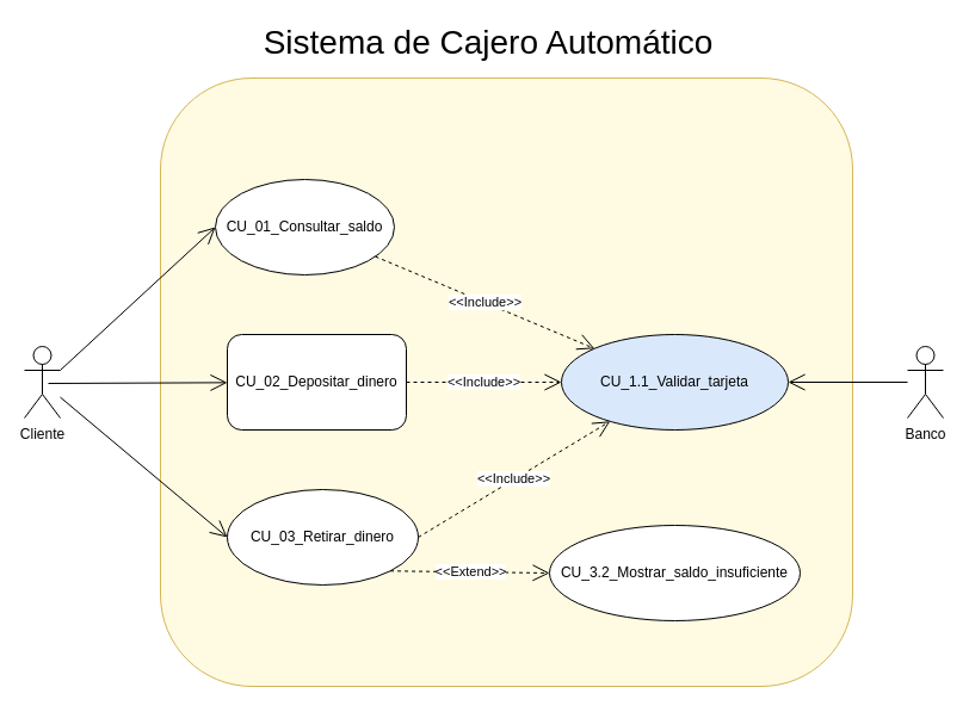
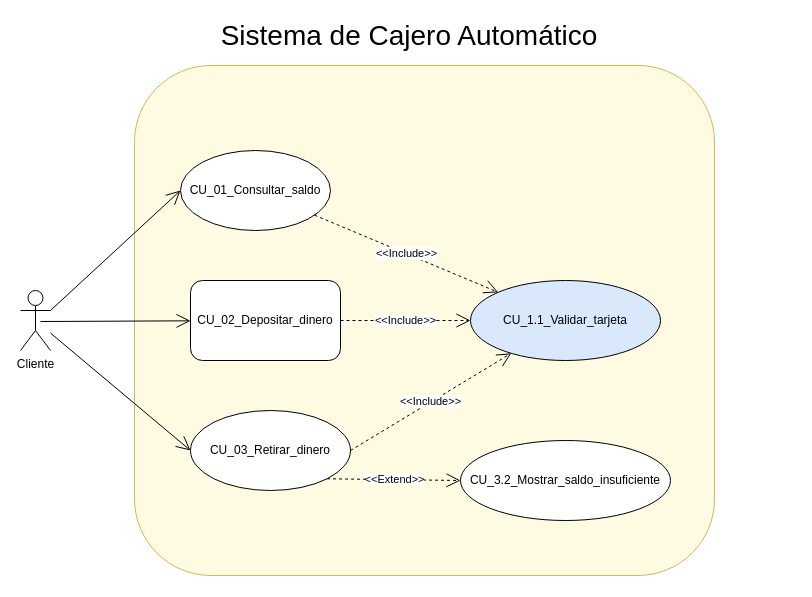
  <mxCell id="0" />
  <mxCell id="1" parent="0" />
  <mxCell id="2" value="" style="rounded=1;whiteSpace=wrap;html=1;fillColor=#FFFBE2;strokeColor=#d6b656;" parent="1" vertex="1"><mxGeometry x="134" y="65" width="580" height="510" as="geometry" /></mxCell>
  <mxCell id="3" value="Cliente" style="shape=umlActor;verticalLabelPosition=bottom;verticalAlign=top;html=1;outlineConnect=0;rounded=1;" parent="1" vertex="1"><mxGeometry x="20" y="290" width="30" height="60" as="geometry" /></mxCell>
- <mxCell id="4" value="Banco" style="shape=umlActor;verticalLabelPosition=bottom;verticalAlign=top;html=1;outlineConnect=0;rounded=1;" parent="1" vertex="1"><mxGeometry x="760" y="290" width="30" height="60" as="geometry" /></mxCell>
  <mxCell id="5" value="CU_01_Consultar_saldo" style="ellipse;whiteSpace=wrap;html=1;rounded=1;" parent="1" vertex="1"><mxGeometry x="180" y="150" width="150" height="80" as="geometry" /></mxCell>
  <mxCell id="6" value="CU_02_Depositar_dinero" style="whiteSpace=wrap;html=1;rounded=1;" parent="1" vertex="1"><mxGeometry x="190" y="280" width="150" height="80" as="geometry" /></mxCell>
  <mxCell id="7" value="CU_03_Retirar_dinero" style="ellipse;whiteSpace=wrap;html=1;rounded=1;" parent="1" vertex="1"><mxGeometry x="190" y="410" width="160" height="80" as="geometry" /></mxCell>
  <mxCell id="8" value="CU_1.1_Validar_tarjeta" style="ellipse;whiteSpace=wrap;html=1;rounded=1;fillColor=#dae8fc;" parent="1" vertex="1"><mxGeometry x="470" y="280" width="190" height="80" as="geometry" /></mxCell>
  <mxCell id="9" value="&amp;lt;&amp;lt;Include&amp;gt;&amp;gt;" style="endArrow=open;endSize=12;dashed=1;html=1;rounded=1;" parent="1" source="5" target="8" edge="1"><mxGeometry width="160" relative="1" as="geometry"><mxPoint x="344" y="200" as="sourcePoint" /><mxPoint x="504" y="200" as="targetPoint" /></mxGeometry></mxCell>
  <mxCell id="10" value="&amp;lt;&amp;lt;Include&amp;gt;&amp;gt;" style="endArrow=open;endSize=12;dashed=1;html=1;rounded=1;exitX=1;exitY=0.5;exitDx=0;exitDy=0;" parent="1" source="7" target="8" edge="1"><mxGeometry width="160" relative="1" as="geometry"><mxPoint x="297" y="225" as="sourcePoint" /><mxPoint x="453" y="305" as="targetPoint" /></mxGeometry></mxCell>
  <mxCell id="11" value="&amp;lt;&amp;lt;Include&amp;gt;&amp;gt;" style="endArrow=open;endSize=12;dashed=1;html=1;rounded=1;exitX=1;exitY=0.5;exitDx=0;exitDy=0;" parent="1" source="6" target="8" edge="1"><mxGeometry width="160" relative="1" as="geometry"><mxPoint x="297" y="225" as="sourcePoint" /><mxPoint x="453" y="305" as="targetPoint" /></mxGeometry></mxCell>
  <mxCell id="12" value="CU_3.2_Mostrar_saldo_insuficiente" style="ellipse;whiteSpace=wrap;html=1;rounded=1;" parent="1" vertex="1"><mxGeometry x="460" y="440" width="210" height="80" as="geometry" /></mxCell>
  <mxCell id="13" value="&amp;lt;&amp;lt;Extend&amp;gt;&amp;gt;" style="endArrow=open;endSize=12;dashed=1;html=1;rounded=1;entryX=0;entryY=0.5;entryDx=0;entryDy=0;exitX=1;exitY=1;exitDx=0;exitDy=0;" parent="1" source="7" target="12" edge="1"><mxGeometry width="160" relative="1" as="geometry"><mxPoint x="310" y="460" as="sourcePoint" /><mxPoint x="500" y="370" as="targetPoint" /></mxGeometry></mxCell>
  <mxCell id="14" value="" style="endArrow=open;endFill=1;endSize=12;html=1;rounded=1;entryX=0;entryY=0.5;entryDx=0;entryDy=0;exitX=1;exitY=0.333;exitDx=0;exitDy=0;exitPerimeter=0;" parent="1" source="3" target="5" edge="1"><mxGeometry width="160" relative="1" as="geometry"><mxPoint x="-10" y="300" as="sourcePoint" /><mxPoint x="500" y="320" as="targetPoint" /></mxGeometry></mxCell>
  <mxCell id="15" value="" style="endArrow=open;endFill=1;endSize=12;html=1;rounded=1;" parent="1" target="6" edge="1"><mxGeometry width="160" relative="1" as="geometry"><mxPoint x="40" y="321" as="sourcePoint" /><mxPoint x="240" y="200" as="targetPoint" /></mxGeometry></mxCell>
  <mxCell id="16" value="" style="endArrow=open;endFill=1;endSize=12;html=1;rounded=1;entryX=0;entryY=0.5;entryDx=0;entryDy=0;" parent="1" source="3" target="7" edge="1"><mxGeometry width="160" relative="1" as="geometry"><mxPoint x="0" y="331" as="sourcePoint" /><mxPoint x="220" y="330" as="targetPoint" /></mxGeometry></mxCell>
- <mxCell id="17" value="" style="endArrow=open;endFill=1;endSize=12;html=1;rounded=1;entryX=1;entryY=0.5;entryDx=0;entryDy=0;" parent="1" source="4" target="8" edge="1"><mxGeometry width="160" relative="1" as="geometry"><mxPoint x="340" y="320" as="sourcePoint" /><mxPoint x="500" y="320" as="targetPoint" /></mxGeometry></mxCell>
  <mxCell id="18" value="Sistema de Cajero Automático" style="text;html=1;align=center;verticalAlign=middle;whiteSpace=wrap;rounded=1;fontSize=28;" parent="1" vertex="1"><mxGeometry x="211" y="20" width="396" height="30" as="geometry" /></mxCell>
